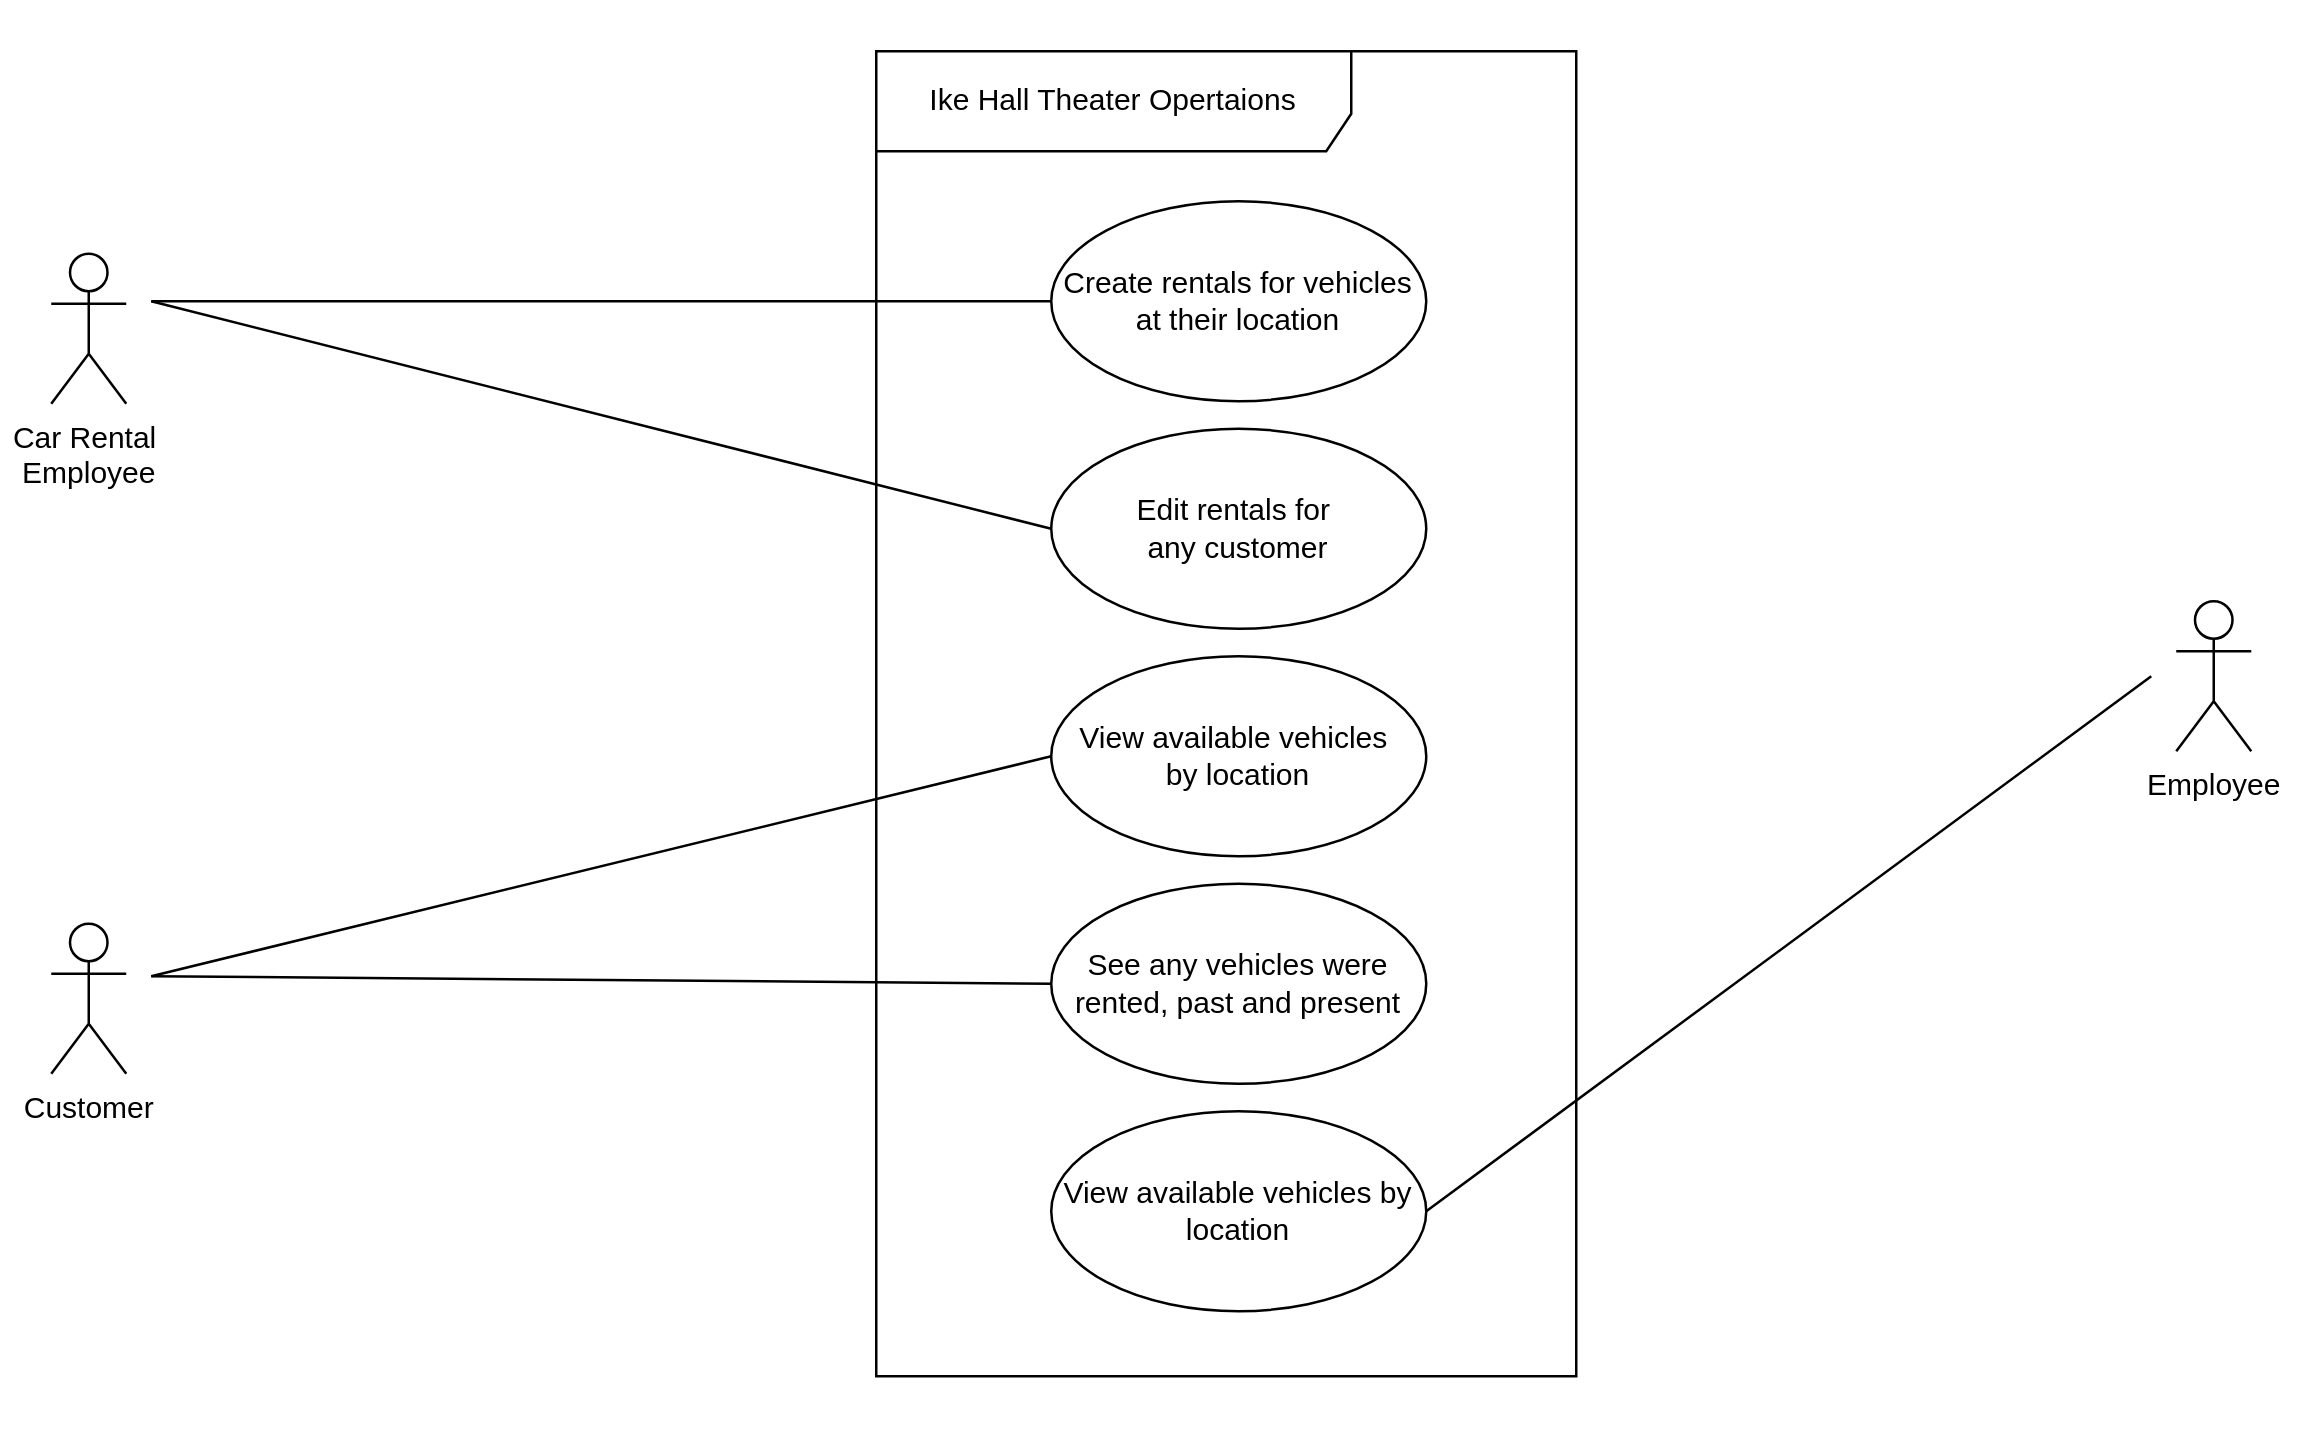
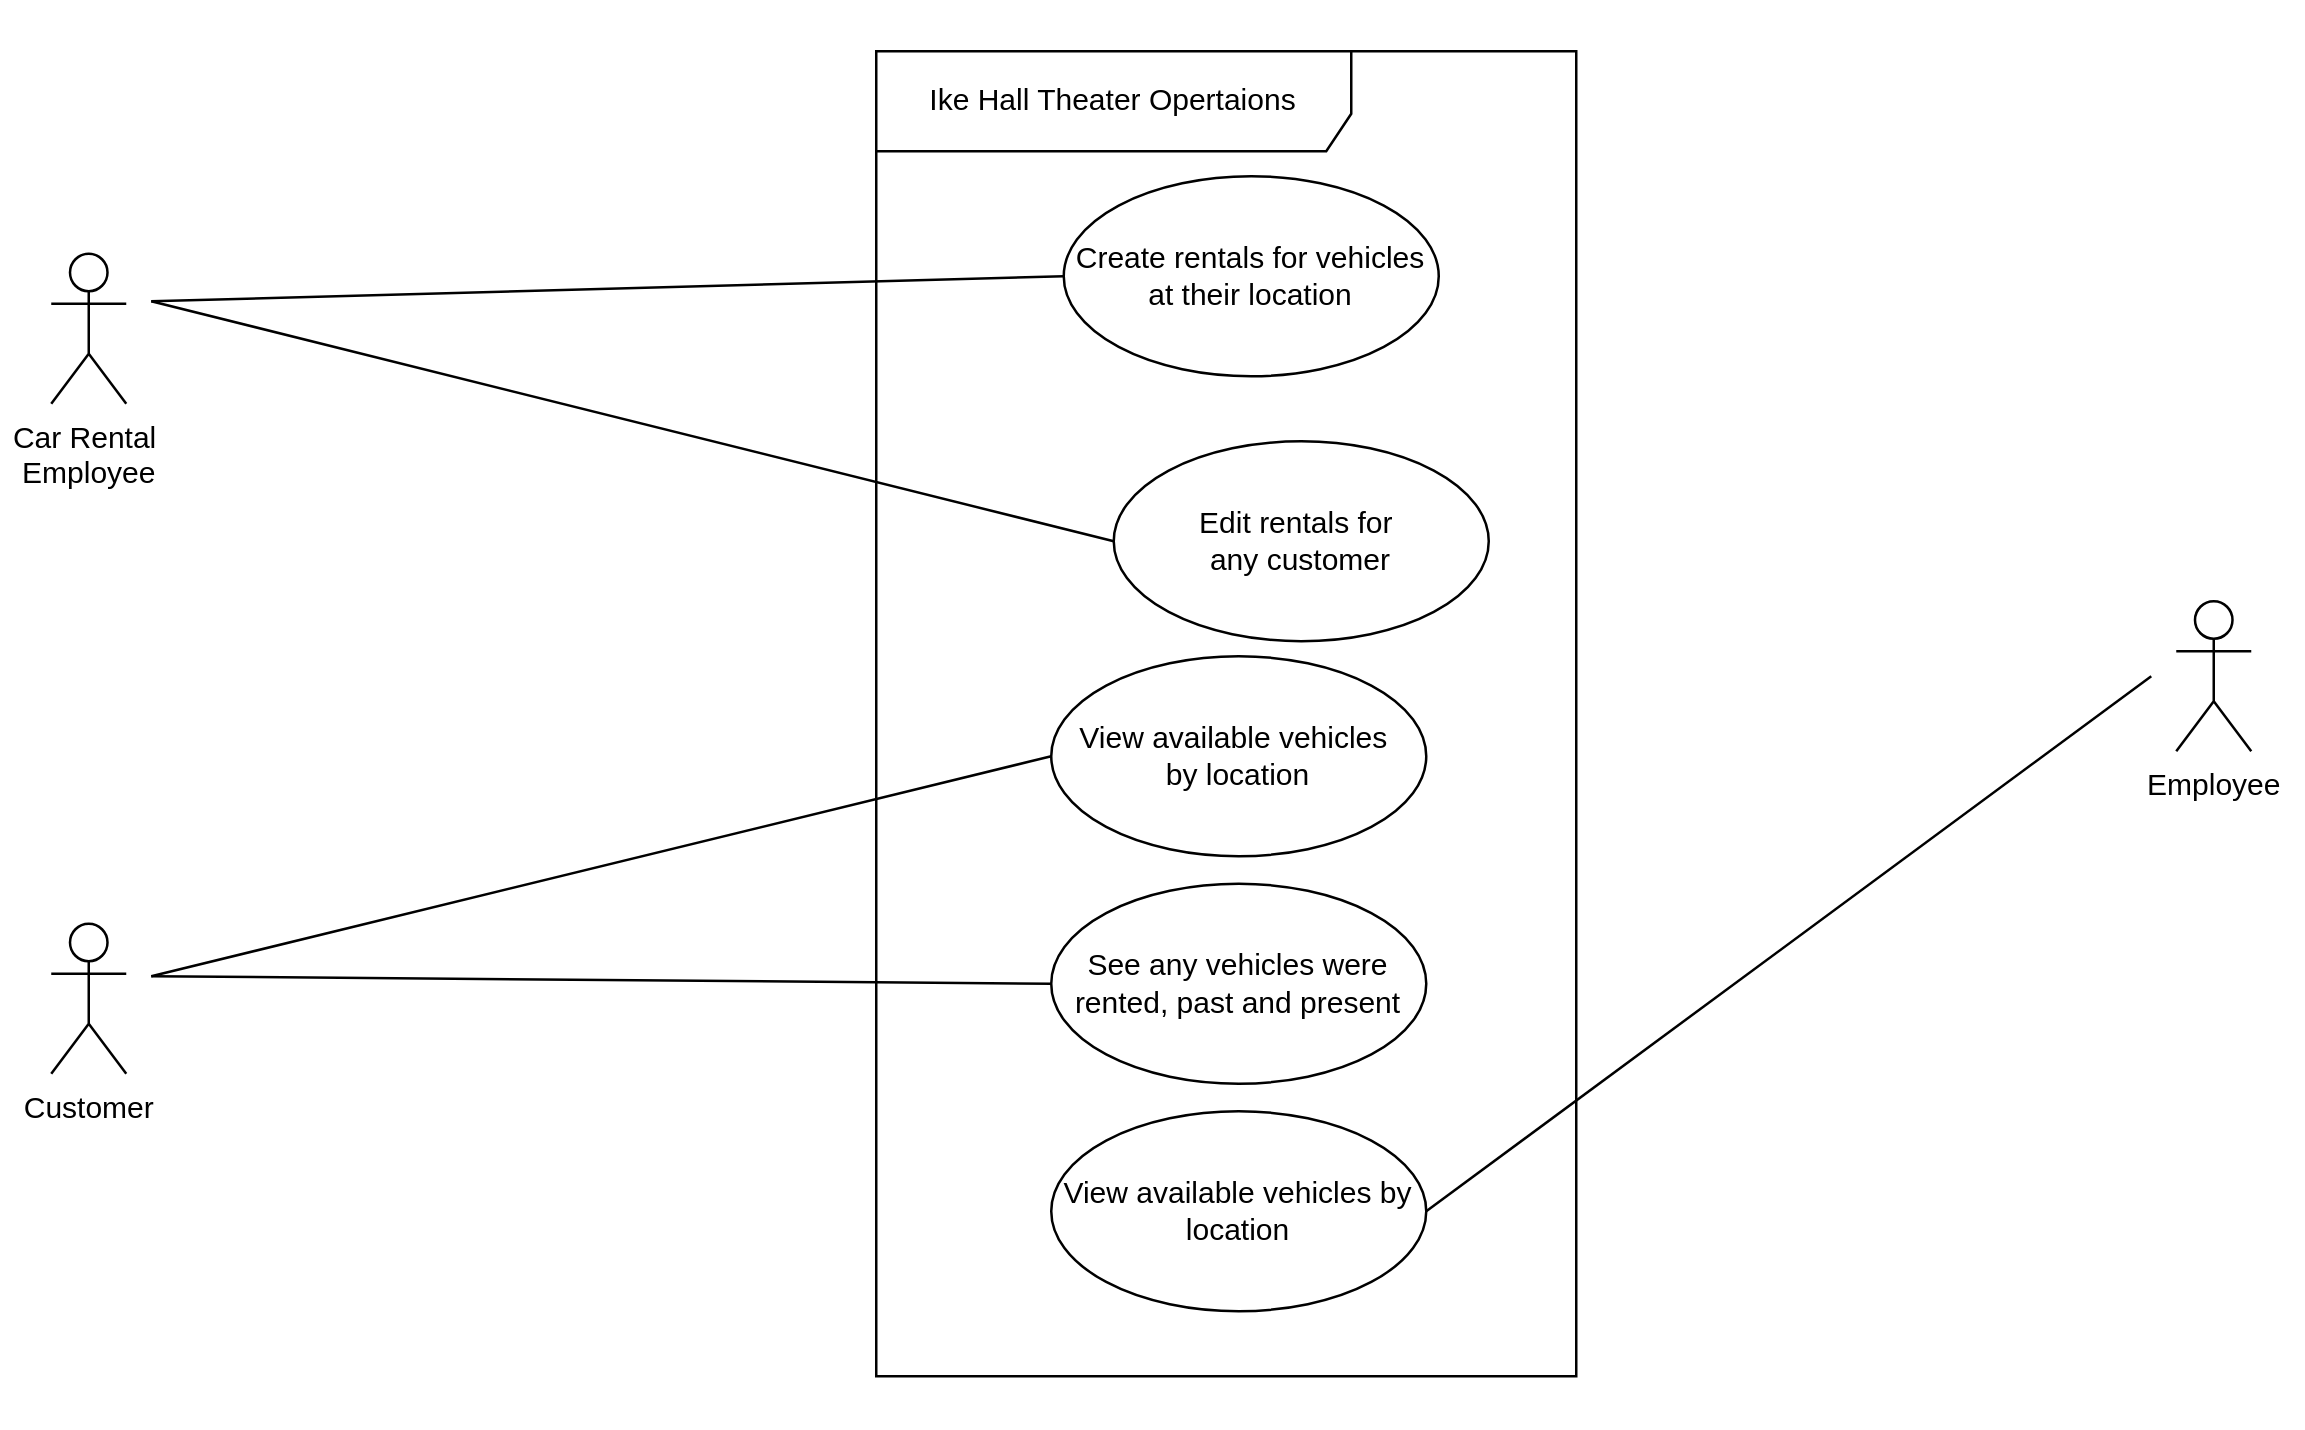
  <mxCell id="0" />
  <mxCell id="1" parent="0" />
  <mxCell id="2" value="Ike Hall Theater Opertaions" style="shape=umlFrame;whiteSpace=wrap;html=1;width=190;height=40;" parent="1" vertex="1"><mxGeometry x="350" y="20" width="280" height="530" as="geometry" /></mxCell>
  <mxCell id="3" value="Car Rental&amp;nbsp;&lt;div&gt;Employee&lt;/div&gt;" style="shape=umlActor;verticalLabelPosition=bottom;verticalAlign=top;html=1;" parent="1" vertex="1"><mxGeometry x="20" y="101" width="30" height="60" as="geometry" /></mxCell>
  <mxCell id="4" value="Customer" style="shape=umlActor;verticalLabelPosition=bottom;verticalAlign=top;html=1;" parent="1" vertex="1"><mxGeometry x="20" y="369" width="30" height="60" as="geometry" /></mxCell>
- <mxCell id="5" value="Create rentals for vehicles at their location" style="ellipse;whiteSpace=wrap;html=1;" parent="1" vertex="1"><mxGeometry x="420" y="80" width="150" height="80" as="geometry" /></mxCell>
+ <mxCell id="5" value="Create rentals for vehicles at their location" style="ellipse;whiteSpace=wrap;html=1;" parent="1" vertex="1"><mxGeometry x="425" y="70" width="150" height="80" as="geometry" /></mxCell>
  <mxCell id="6" value="See any vehicles were rented, past and present" style="ellipse;whiteSpace=wrap;html=1;" parent="1" vertex="1"><mxGeometry x="420" y="353" width="150" height="80" as="geometry" /></mxCell>
  <mxCell id="7" value="View available vehicles by location" style="ellipse;whiteSpace=wrap;html=1;" parent="1" vertex="1"><mxGeometry x="420" y="444" width="150" height="80" as="geometry" /></mxCell>
- <mxCell id="8" value="Edit rentals for&amp;nbsp;&lt;div&gt;any customer&lt;/div&gt;" style="ellipse;whiteSpace=wrap;html=1;" parent="1" vertex="1"><mxGeometry x="420" y="171" width="150" height="80" as="geometry" /></mxCell>
+ <mxCell id="8" value="Edit rentals for&amp;nbsp;&lt;div&gt;any customer&lt;/div&gt;" style="ellipse;whiteSpace=wrap;html=1;" parent="1" vertex="1"><mxGeometry x="445" y="176" width="150" height="80" as="geometry" /></mxCell>
  <mxCell id="9" value="View available vehicles&amp;nbsp;&lt;div&gt;by location&lt;/div&gt;" style="ellipse;whiteSpace=wrap;html=1;" parent="1" vertex="1"><mxGeometry x="420" y="262" width="150" height="80" as="geometry" /></mxCell>
  <mxCell id="10" value="Employee" style="shape=umlActor;verticalLabelPosition=bottom;verticalAlign=top;html=1;" vertex="1" parent="1"><mxGeometry x="870" y="240" width="30" height="60" as="geometry" /></mxCell>
  <mxCell id="11" value="" style="endArrow=none;html=1;rounded=0;exitX=1;exitY=0.5;exitDx=0;exitDy=0;" edge="1" parent="1" source="7"><mxGeometry width="50" height="50" relative="1" as="geometry"><mxPoint x="700" y="392" as="sourcePoint" /><mxPoint x="860" y="270" as="targetPoint" /></mxGeometry></mxCell>
  <mxCell id="12" value="" style="endArrow=none;html=1;rounded=0;entryX=0;entryY=0.5;entryDx=0;entryDy=0;" edge="1" parent="1" target="6"><mxGeometry width="50" height="50" relative="1" as="geometry"><mxPoint x="60" y="390" as="sourcePoint" /><mxPoint x="240" y="433" as="targetPoint" /></mxGeometry></mxCell>
  <mxCell id="13" value="" style="endArrow=none;html=1;rounded=0;entryX=0;entryY=0.5;entryDx=0;entryDy=0;" edge="1" parent="1" target="9"><mxGeometry width="50" height="50" relative="1" as="geometry"><mxPoint x="60" y="390" as="sourcePoint" /><mxPoint x="360" y="293" as="targetPoint" /></mxGeometry></mxCell>
  <mxCell id="14" value="" style="endArrow=none;html=1;rounded=0;entryX=0;entryY=0.5;entryDx=0;entryDy=0;" edge="1" parent="1" target="8"><mxGeometry width="50" height="50" relative="1" as="geometry"><mxPoint x="60" y="120" as="sourcePoint" /><mxPoint x="360" y="236" as="targetPoint" /></mxGeometry></mxCell>
  <mxCell id="15" value="" style="endArrow=none;html=1;rounded=0;entryX=0;entryY=0.5;entryDx=0;entryDy=0;" edge="1" parent="1" target="5"><mxGeometry width="50" height="50" relative="1" as="geometry"><mxPoint x="60" y="120" as="sourcePoint" /><mxPoint x="430" y="221" as="targetPoint" /></mxGeometry></mxCell>
